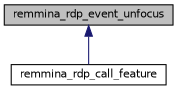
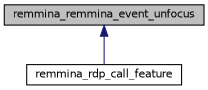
  digraph {
    rankdir=TB
    node [color=black fontname=Helvetica fontsize=10 shape=record style=filled]
-   n1 [fillcolor=grey75 fontcolor=black height=0.2 label=remmina_rdp_event_unfocus width=0.4]
+   n1 [fillcolor=grey75 fontcolor=black height=0.2 label=remmina_remmina_event_unfocus width=0.4]
    n2 [fillcolor=white height=0.2 label=remmina_rdp_call_feature width=0.4]
    n1 -> n2 [color=midnightblue dir=back fontname=Helvetica fontsize=10 labelfontname=Helvetica labelfontsize=10 style=solid]
  }
